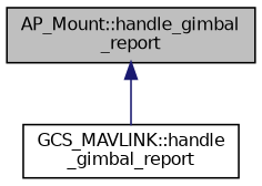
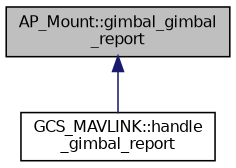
  digraph {
    rankdir=TB
    node [color=black fontname=Helvetica fontsize=10 shape=record style=filled]
-   n1 [fillcolor=grey75 fontcolor=black height=0.2 label="AP_Mount::handle_gimbal\l_report" width=0.4]
+   n1 [fillcolor=grey75 fontcolor=black height=0.2 label="AP_Mount::gimbal_gimbal\l_report" width=0.4]
    n2 [fillcolor=white height=0.2 label="GCS_MAVLINK::handle\l_gimbal_report" width=0.4]
    n1 -> n2 [color=midnightblue dir=back fontname=Helvetica fontsize=10 labelfontname=Helvetica labelfontsize=10 style=solid]
  }
